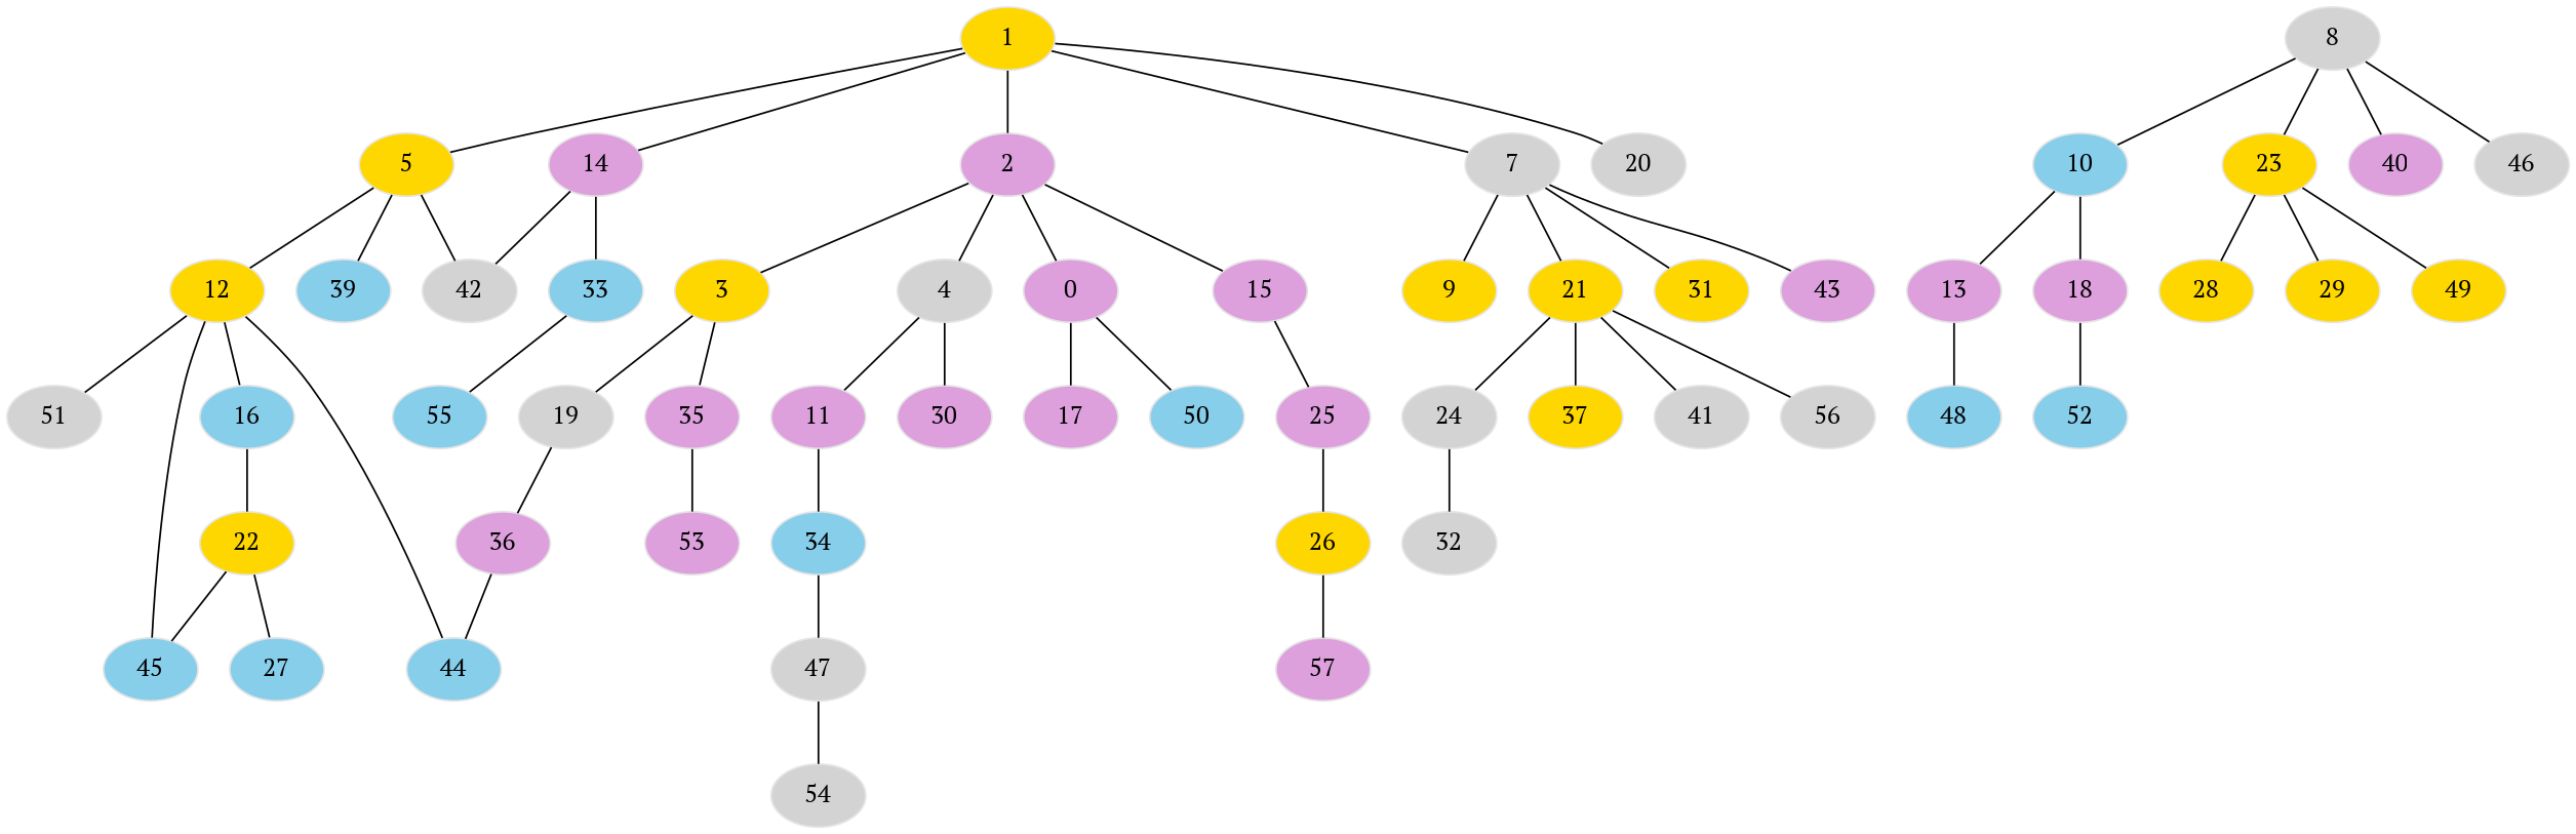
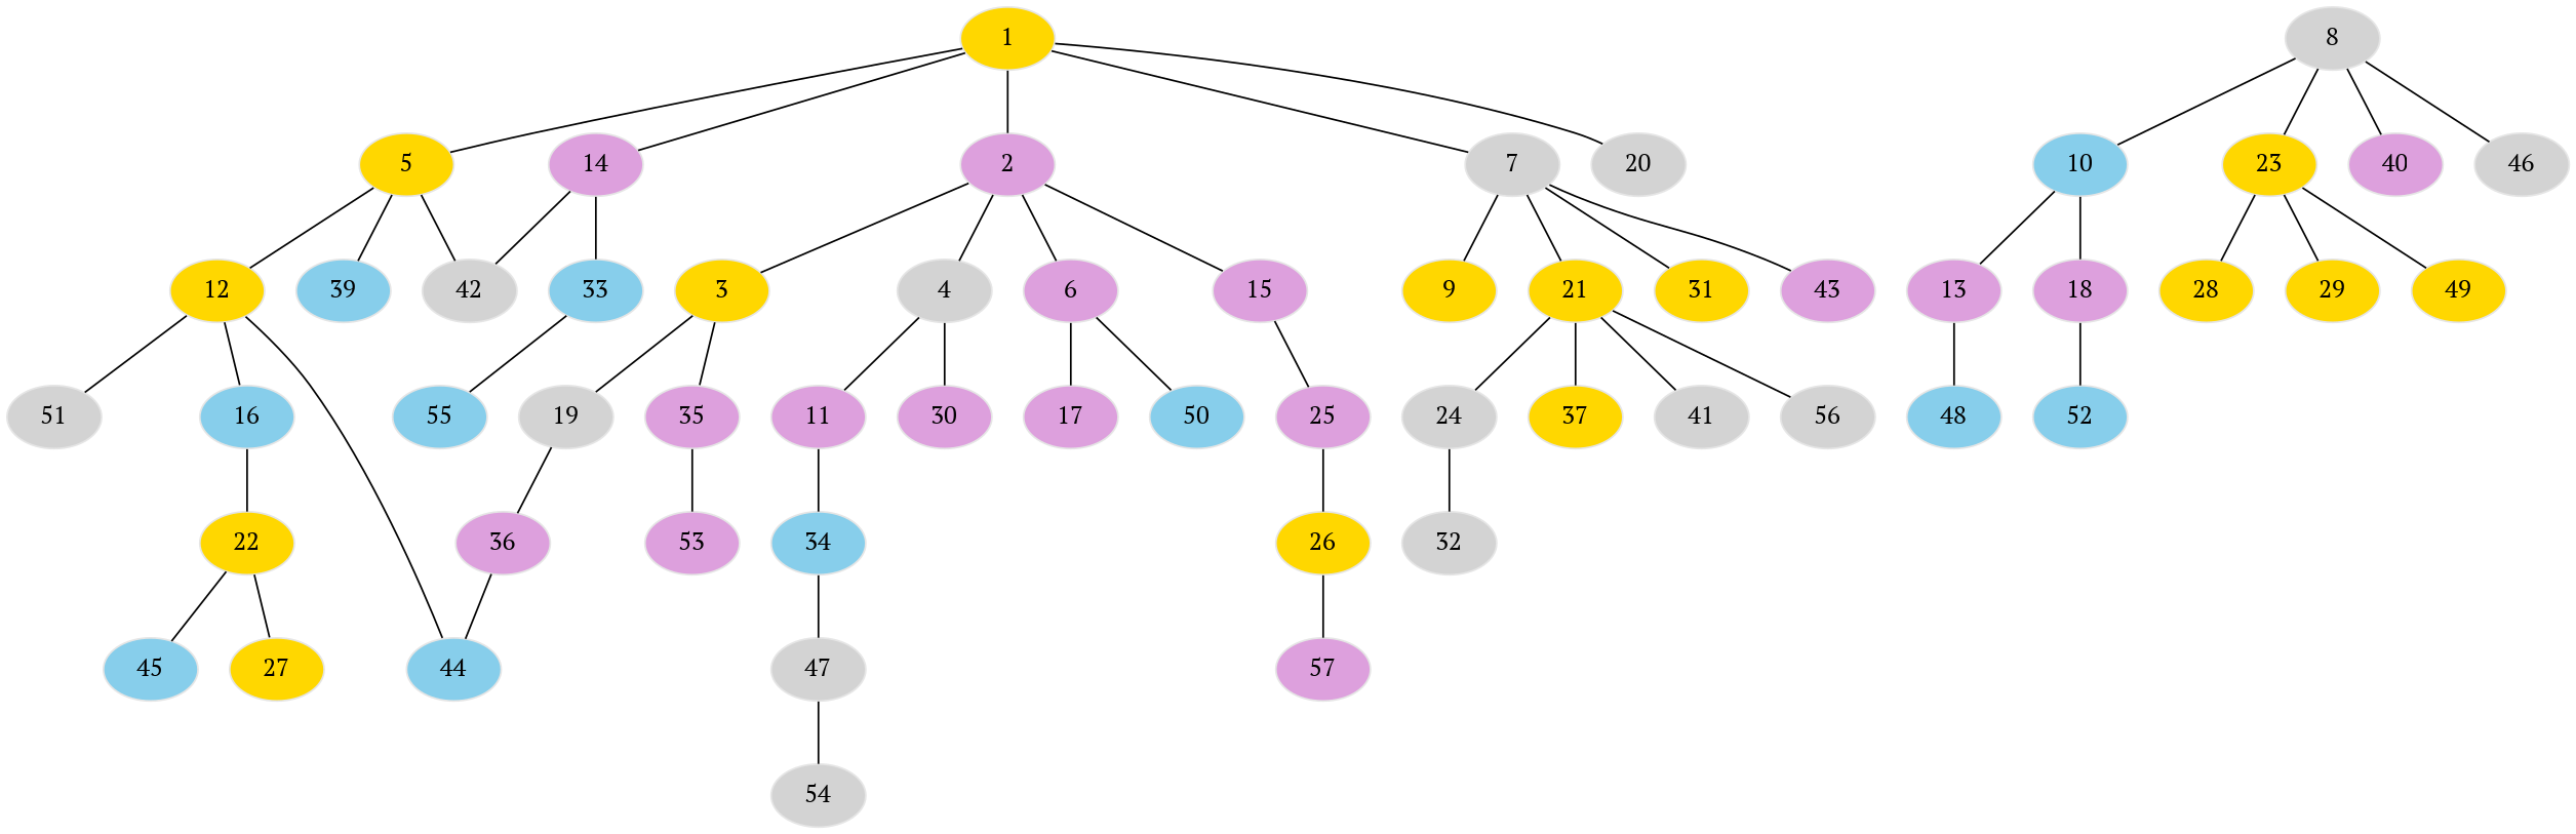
  graph {
    fontname="PT Serif"
    node [color=gray90 fillcolor=plum fontname="PT Serif" style=filled]
    edge [fontname="PT Serif"]
    1 [fillcolor=gold]
    2
    5 [fillcolor=gold]
    7 [fillcolor=lightgrey]
    14
    20 [fillcolor=lightgrey]
    3 [fillcolor=gold]
    4 [fillcolor=lightgrey]
-   6 [label=0]
+   6
    15
    12 [fillcolor=gold]
    39 [fillcolor=skyblue]
    42 [fillcolor=lightgrey]
    9 [fillcolor=gold]
    21 [fillcolor=gold]
    31 [fillcolor=gold]
    43
    33 [fillcolor=skyblue]
    19 [fillcolor=lightgrey]
    35
    11
    30
    17
    50 [fillcolor=skyblue]
    25
    36
    53
    34 [fillcolor=skyblue]
    8 [fillcolor=lightgrey]
    10 [fillcolor=skyblue]
    23 [fillcolor=gold]
    40
    46 [fillcolor=lightgrey]
    16 [fillcolor=skyblue]
    44 [fillcolor=skyblue]
    45 [fillcolor=skyblue]
    51 [fillcolor=lightgrey]
    24 [fillcolor=lightgrey]
    37 [fillcolor=gold]
    41 [fillcolor=lightgrey]
    56 [fillcolor=lightgrey]
    13
    18
    28 [fillcolor=gold]
    29 [fillcolor=gold]
    49 [fillcolor=gold]
    48 [fillcolor=skyblue]
    52 [fillcolor=skyblue]
    47 [fillcolor=lightgrey]
    22 [fillcolor=gold]
    55 [fillcolor=skyblue]
    26 [fillcolor=gold]
-   27 [fillcolor=skyblue]
+   27 [fillcolor=gold]
    32 [fillcolor=lightgrey]
    57
    54 [fillcolor=lightgrey]
    1 -- 2
    1 -- 5
    1 -- 7
    1 -- 14
    1 -- 20
    2 -- 3
    2 -- 4
    2 -- 6
    2 -- 15
    5 -- 12
    5 -- 39
    5 -- 42
    7 -- 9
    7 -- 21
    7 -- 31
    7 -- 43
    14 -- 42
    14 -- 33
    3 -- 19
    3 -- 35
    4 -- 11
    4 -- 30
    6 -- 17
    6 -- 50
    15 -- 25
    12 -- 16
    12 -- 44
-   12 -- 45
    12 -- 51
    21 -- 24
    21 -- 37
    21 -- 41
    21 -- 56
    33 -- 55
    19 -- 36
    35 -- 53
    11 -- 34
    25 -- 26
    36 -- 44
    34 -- 47
    8 -- 10
    8 -- 23
    8 -- 40
    8 -- 46
    10 -- 13
    10 -- 18
    23 -- 28
    23 -- 29
    23 -- 49
    16 -- 22
    24 -- 32
    13 -- 48
    18 -- 52
    47 -- 54
    22 -- 45
    22 -- 27
    26 -- 57
  }
